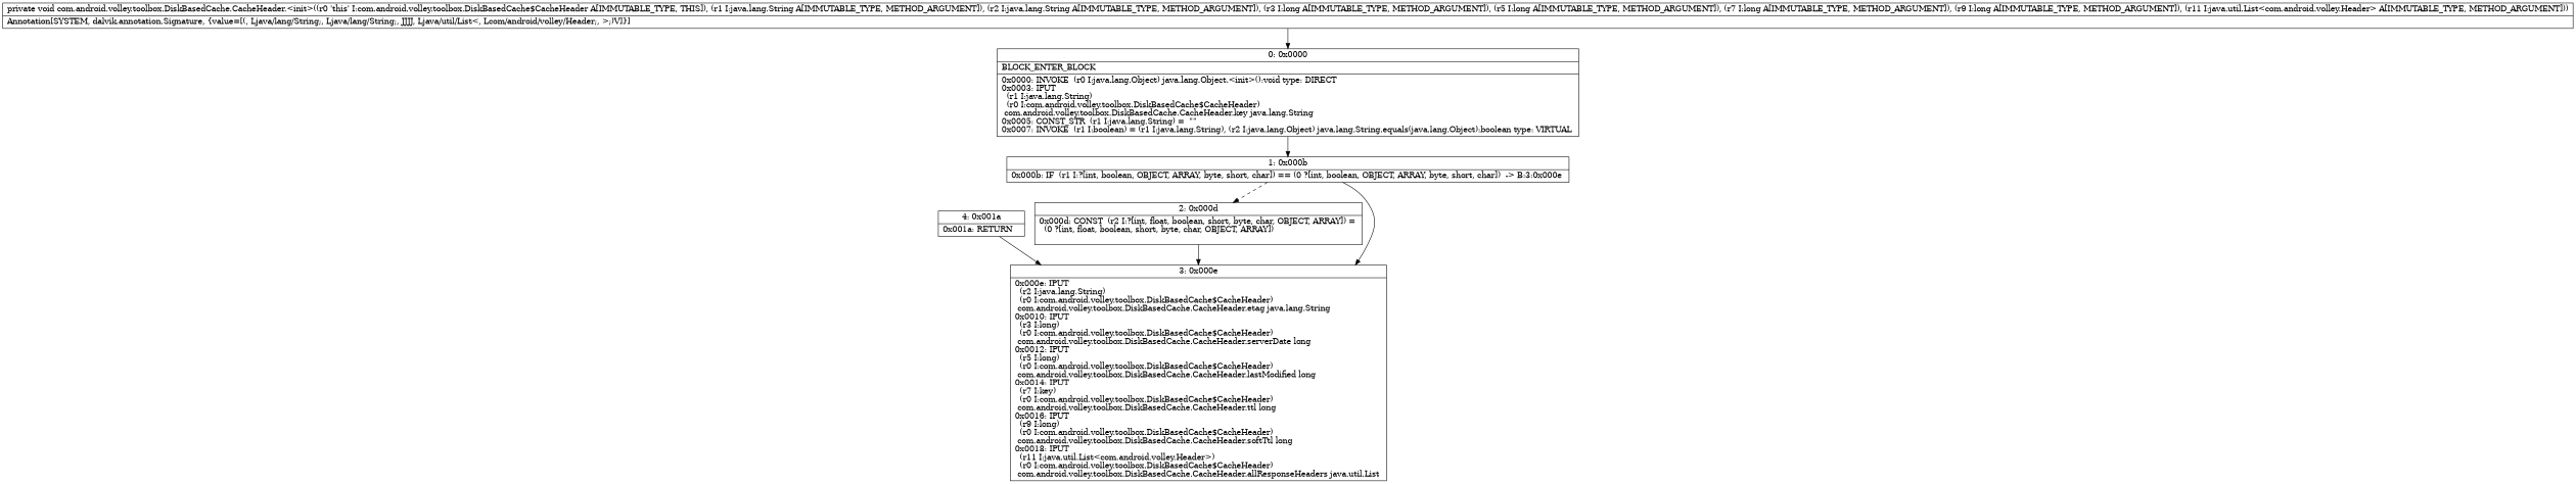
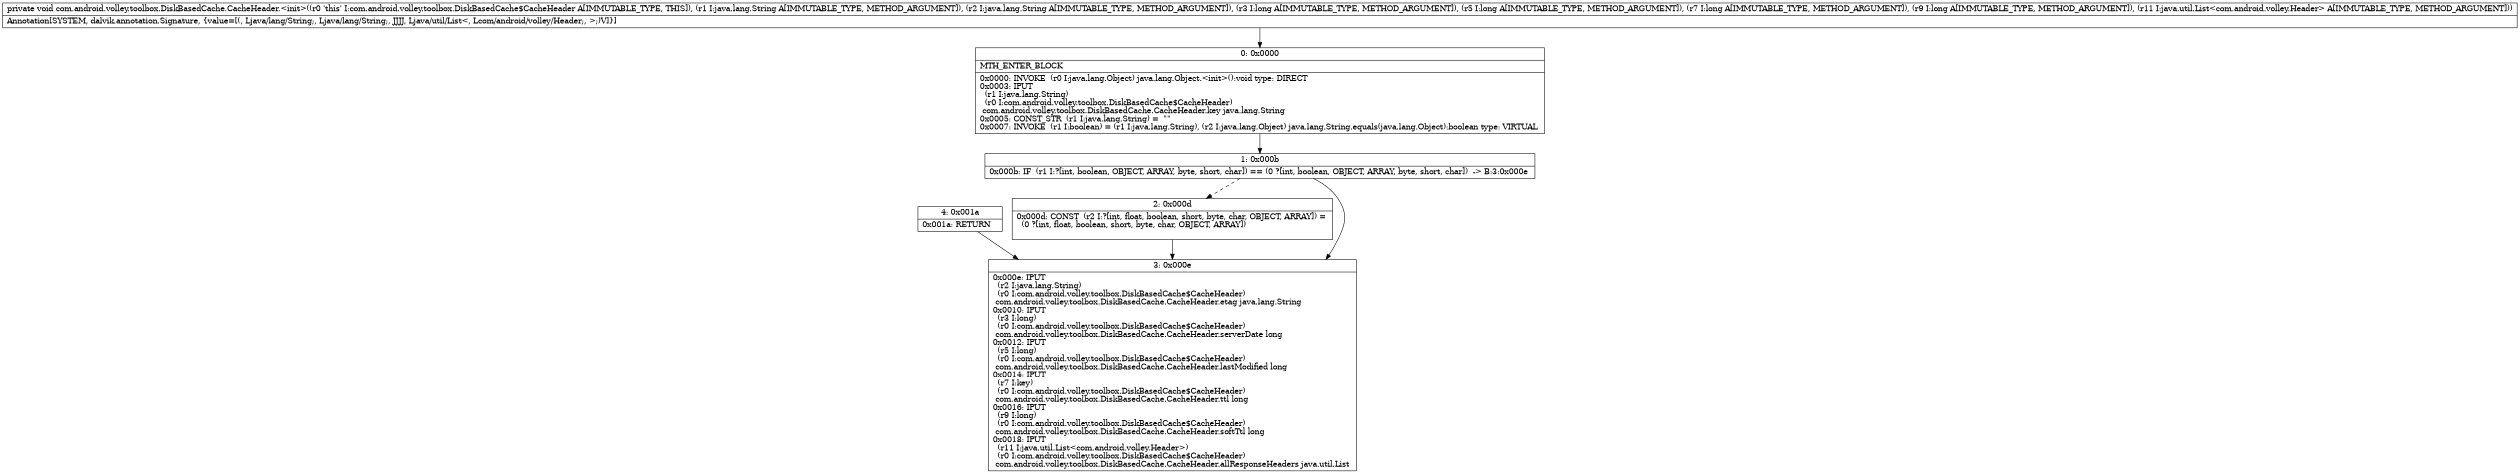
  digraph {
    node [shape=record]
-   n1 [label="{0\:\ 0x0000|BLOCK_ENTER_BLOCK\l|0x0000: INVOKE  (r0 I:java.lang.Object) java.lang.Object.\<init\>():void type: DIRECT \l0x0003: IPUT  \l  (r1 I:java.lang.String)\l  (r0 I:com.android.volley.toolbox.DiskBasedCache$CacheHeader)\l com.android.volley.toolbox.DiskBasedCache.CacheHeader.key java.lang.String \l0x0005: CONST_STR  (r1 I:java.lang.String) =  \"\" \l0x0007: INVOKE  (r1 I:boolean) = (r1 I:java.lang.String), (r2 I:java.lang.Object) java.lang.String.equals(java.lang.Object):boolean type: VIRTUAL \l}"]
+   n1 [label="{0\:\ 0x0000|MTH_ENTER_BLOCK\l|0x0000: INVOKE  (r0 I:java.lang.Object) java.lang.Object.\<init\>():void type: DIRECT \l0x0003: IPUT  \l  (r1 I:java.lang.String)\l  (r0 I:com.android.volley.toolbox.DiskBasedCache$CacheHeader)\l com.android.volley.toolbox.DiskBasedCache.CacheHeader.key java.lang.String \l0x0005: CONST_STR  (r1 I:java.lang.String) =  \"\" \l0x0007: INVOKE  (r1 I:boolean) = (r1 I:java.lang.String), (r2 I:java.lang.Object) java.lang.String.equals(java.lang.Object):boolean type: VIRTUAL \l}"]
    n2 [label="{1\:\ 0x000b|0x000b: IF  (r1 I:?[int, boolean, OBJECT, ARRAY, byte, short, char]) == (0 ?[int, boolean, OBJECT, ARRAY, byte, short, char])  \-\> B:3:0x000e \l}"]
    n3 [label="{2\:\ 0x000d|0x000d: CONST  (r2 I:?[int, float, boolean, short, byte, char, OBJECT, ARRAY]) = \l  (0 ?[int, float, boolean, short, byte, char, OBJECT, ARRAY])\l \l}"]
    n4 [label="{3\:\ 0x000e|0x000e: IPUT  \l  (r2 I:java.lang.String)\l  (r0 I:com.android.volley.toolbox.DiskBasedCache$CacheHeader)\l com.android.volley.toolbox.DiskBasedCache.CacheHeader.etag java.lang.String \l0x0010: IPUT  \l  (r3 I:long)\l  (r0 I:com.android.volley.toolbox.DiskBasedCache$CacheHeader)\l com.android.volley.toolbox.DiskBasedCache.CacheHeader.serverDate long \l0x0012: IPUT  \l  (r5 I:long)\l  (r0 I:com.android.volley.toolbox.DiskBasedCache$CacheHeader)\l com.android.volley.toolbox.DiskBasedCache.CacheHeader.lastModified long \l0x0014: IPUT  \l  (r7 I:key)\l  (r0 I:com.android.volley.toolbox.DiskBasedCache$CacheHeader)\l com.android.volley.toolbox.DiskBasedCache.CacheHeader.ttl long \l0x0016: IPUT  \l  (r9 I:long)\l  (r0 I:com.android.volley.toolbox.DiskBasedCache$CacheHeader)\l com.android.volley.toolbox.DiskBasedCache.CacheHeader.softTtl long \l0x0018: IPUT  \l  (r11 I:java.util.List\<com.android.volley.Header\>)\l  (r0 I:com.android.volley.toolbox.DiskBasedCache$CacheHeader)\l com.android.volley.toolbox.DiskBasedCache.CacheHeader.allResponseHeaders java.util.List \l}"]
    n5 [label="{4\:\ 0x001a|0x001a: RETURN   \l}"]
    n6 [label="{private void com.android.volley.toolbox.DiskBasedCache.CacheHeader.\<init\>((r0 'this' I:com.android.volley.toolbox.DiskBasedCache$CacheHeader A[IMMUTABLE_TYPE, THIS]), (r1 I:java.lang.String A[IMMUTABLE_TYPE, METHOD_ARGUMENT]), (r2 I:java.lang.String A[IMMUTABLE_TYPE, METHOD_ARGUMENT]), (r3 I:long A[IMMUTABLE_TYPE, METHOD_ARGUMENT]), (r5 I:long A[IMMUTABLE_TYPE, METHOD_ARGUMENT]), (r7 I:long A[IMMUTABLE_TYPE, METHOD_ARGUMENT]), (r9 I:long A[IMMUTABLE_TYPE, METHOD_ARGUMENT]), (r11 I:java.util.List\<com.android.volley.Header\> A[IMMUTABLE_TYPE, METHOD_ARGUMENT]))  | Annotation[SYSTEM, dalvik.annotation.Signature, \{value=[(, Ljava\/lang\/String;, Ljava\/lang\/String;, JJJJ, Ljava\/util\/List\<, Lcom\/android\/volley\/Header;, \>;)V]\}]\l}"]
    n1 -> n2
    n2 -> n3 [style=dashed]
    n2 -> n4
    n3 -> n4
    n5 -> n4
    n6 -> n1
  }
